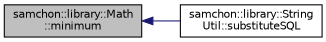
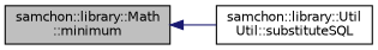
  digraph {
    rankdir=LR
    node [color=black fontname=Helvetica fontsize=10 shape=record style=filled]
    n1 [fillcolor=grey75 fontcolor=black height=0.2 label="samchon::library::Math\l::minimum" width=0.4]
-   n2 [fillcolor=white height=0.2 label="samchon::library::String\lUtil::substituteSQL" width=0.4]
+   n2 [fillcolor=white height=0.2 label="samchon::library::Util\lUtil::substituteSQL" width=0.4]
    n1 -> n2 [color=midnightblue dir=back fontname=Helvetica fontsize=10 labelfontname=Helvetica labelfontsize=10 style=solid]
  }
